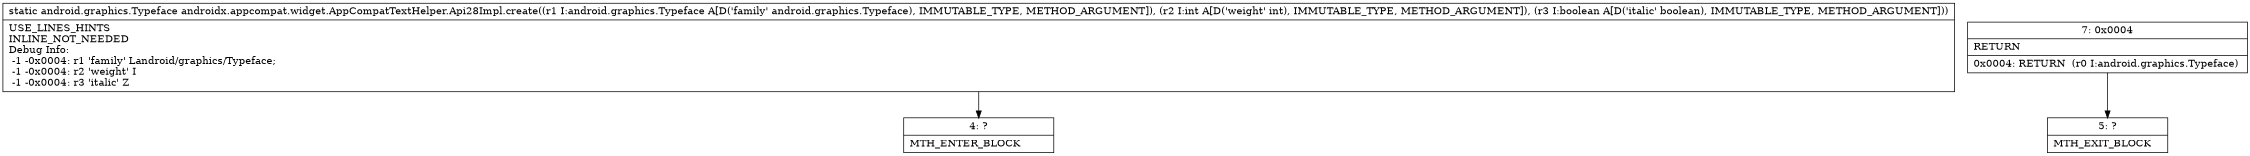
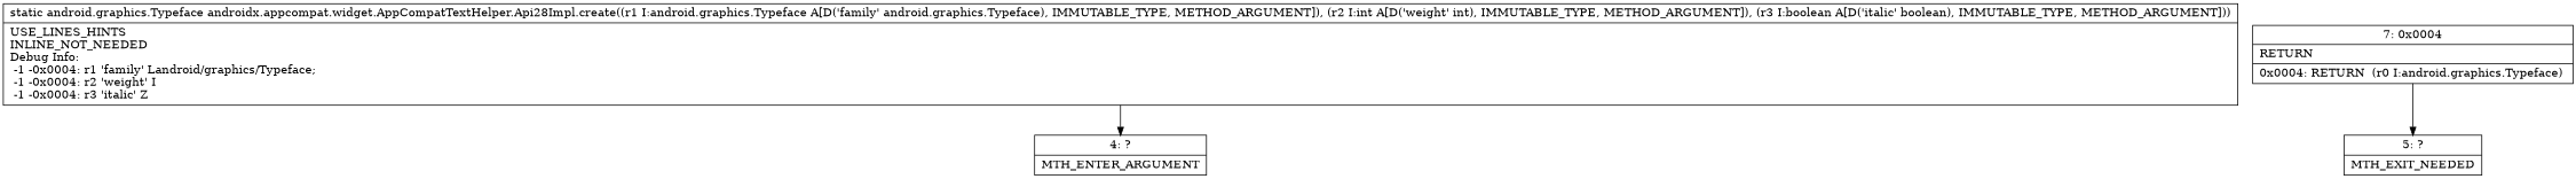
  digraph {
    node [shape=record]
-   n1 [label="{4\:\ ?|MTH_ENTER_BLOCK\l}"]
+   n1 [label="{4\:\ ?|MTH_ENTER_ARGUMENT\l}"]
    n2 [label="{7\:\ 0x0004|RETURN\l|0x0004: RETURN  (r0 I:android.graphics.Typeface) \l}"]
-   n3 [label="{5\:\ ?|MTH_EXIT_BLOCK\l}"]
+   n3 [label="{5\:\ ?|MTH_EXIT_NEEDED\l}"]
    n4 [label="{static android.graphics.Typeface androidx.appcompat.widget.AppCompatTextHelper.Api28Impl.create((r1 I:android.graphics.Typeface A[D('family' android.graphics.Typeface), IMMUTABLE_TYPE, METHOD_ARGUMENT]), (r2 I:int A[D('weight' int), IMMUTABLE_TYPE, METHOD_ARGUMENT]), (r3 I:boolean A[D('italic' boolean), IMMUTABLE_TYPE, METHOD_ARGUMENT]))  | USE_LINES_HINTS\lINLINE_NOT_NEEDED\lDebug Info:\l  \-1 \-0x0004: r1 'family' Landroid\/graphics\/Typeface;\l  \-1 \-0x0004: r2 'weight' I\l  \-1 \-0x0004: r3 'italic' Z\l}"]
    n2 -> n3
    n4 -> n1
  }
